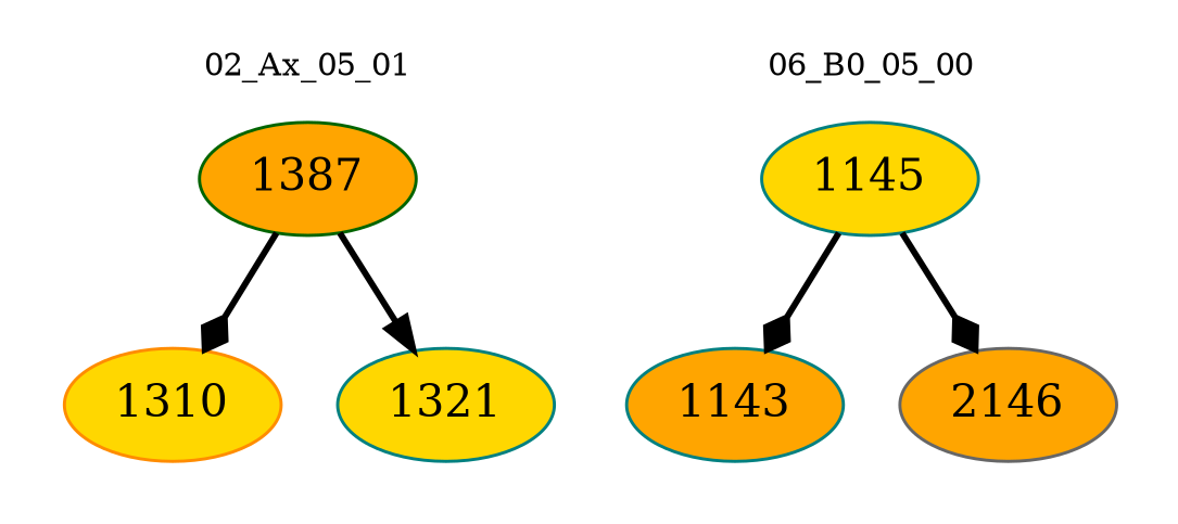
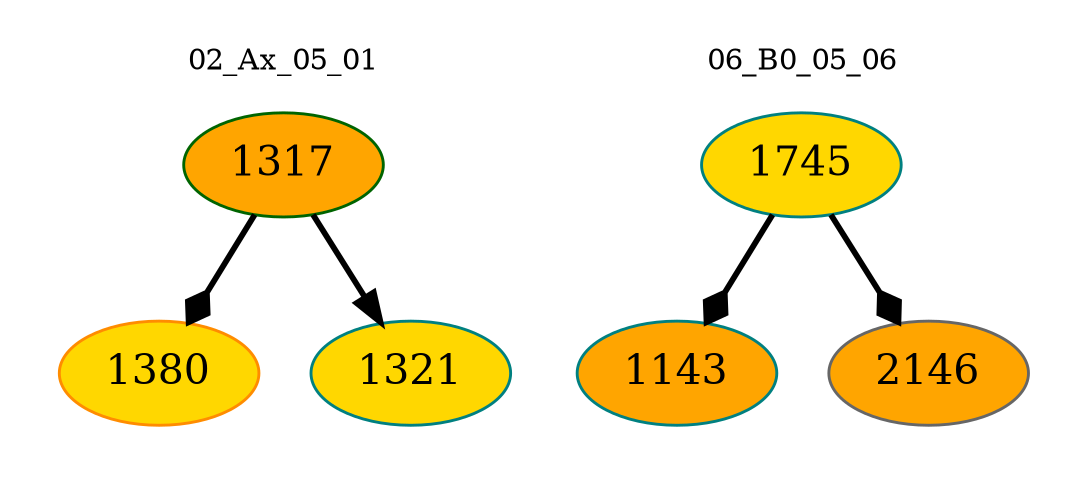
  digraph {
    node [color=teal fillcolor=orange style=filled]
    edge [arrowhead=diamond color=black style=bold]
-   n1 [color=darkgreen label=1387]
-   n2 [color=darkorange fillcolor=gold label=1310]
+   n1 [color=darkgreen label=1317]
+   n2 [color=darkorange fillcolor=gold label=1380]
    n3 [fillcolor=gold label=1321]
-   n4 [fillcolor=gold label=1145]
+   n4 [fillcolor=gold label=1745]
    n5 [label=1143]
    n6 [color=gray40 label=2146]
    subgraph cluster_1 {
      color=white
      fontsize=10
      label="02_Ax_05_01"
      n1
      n2
      n3
    }
    subgraph cluster_2 {
      color=white
      fontsize=10
-     label="06_B0_05_00"
+     label="06_B0_05_06"
      n4
      n5
      n6
    }
    n1 -> n2
    n1 -> n3 [arrowhead=normal]
    n4 -> n5
    n4 -> n6
  }
